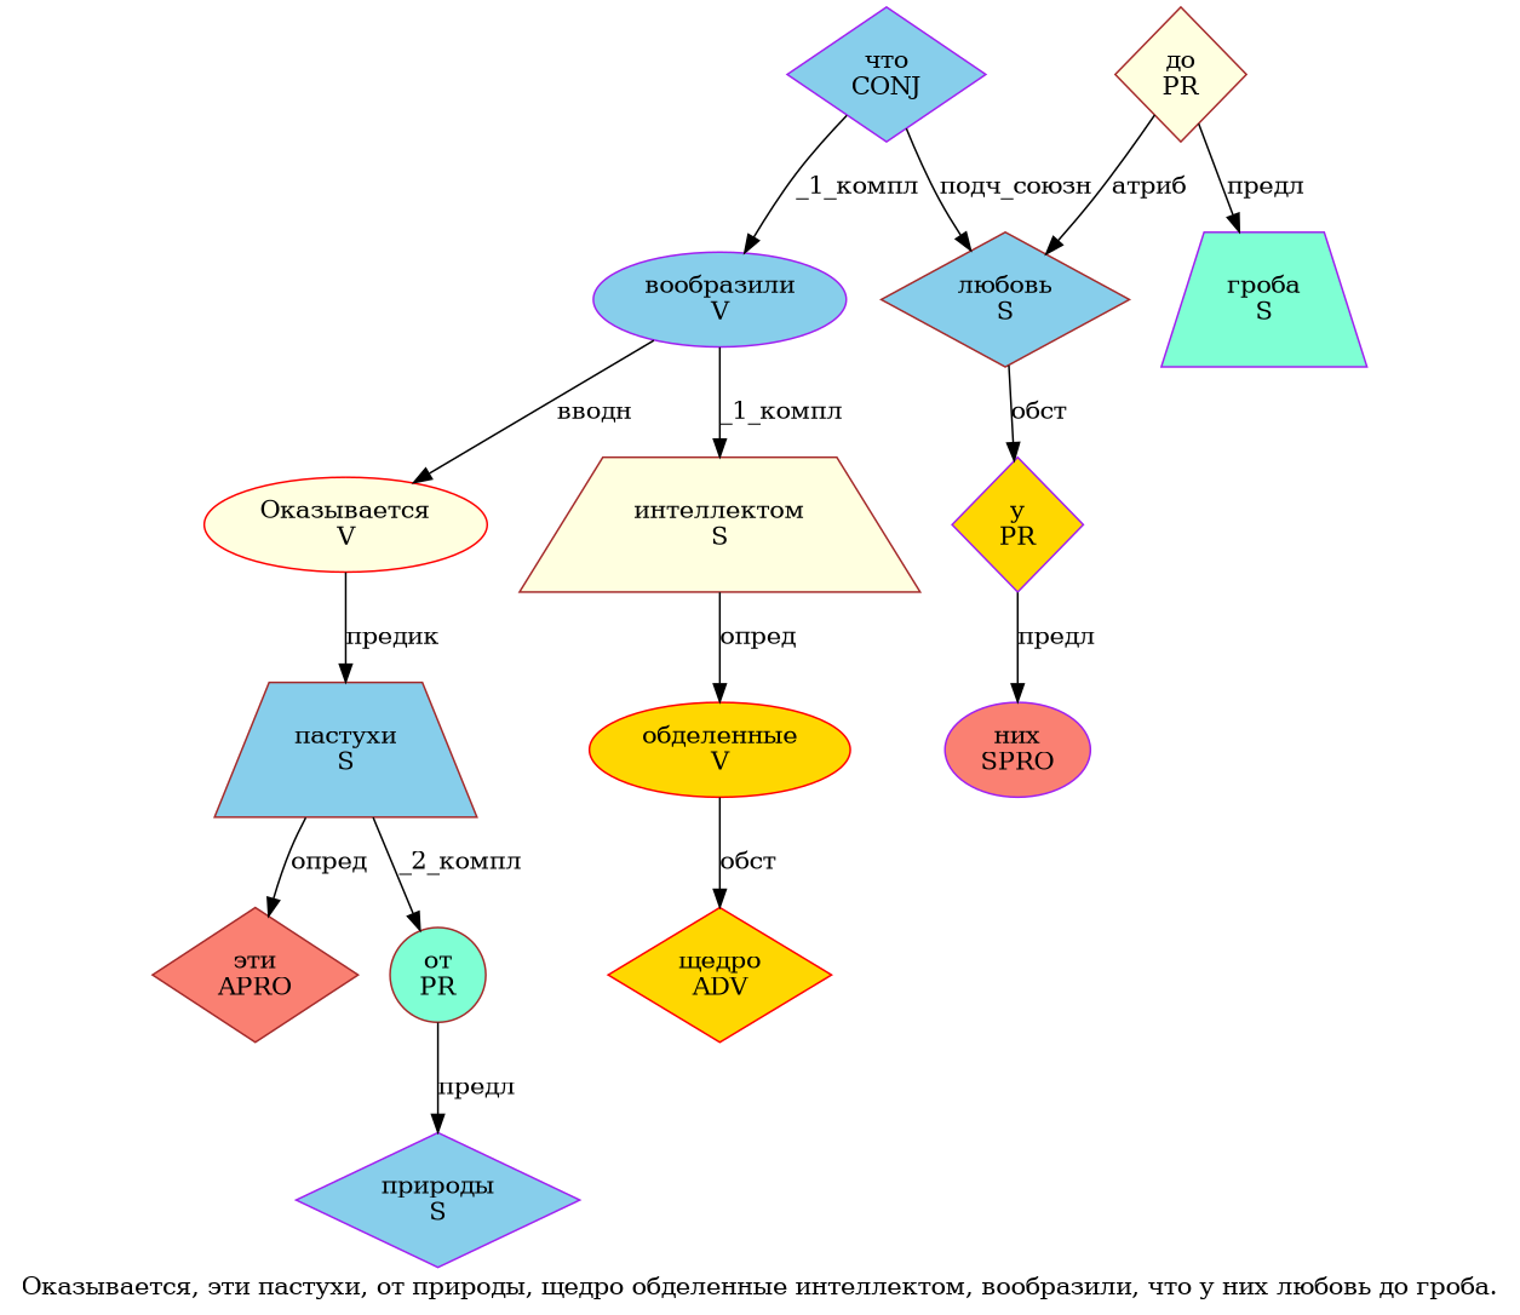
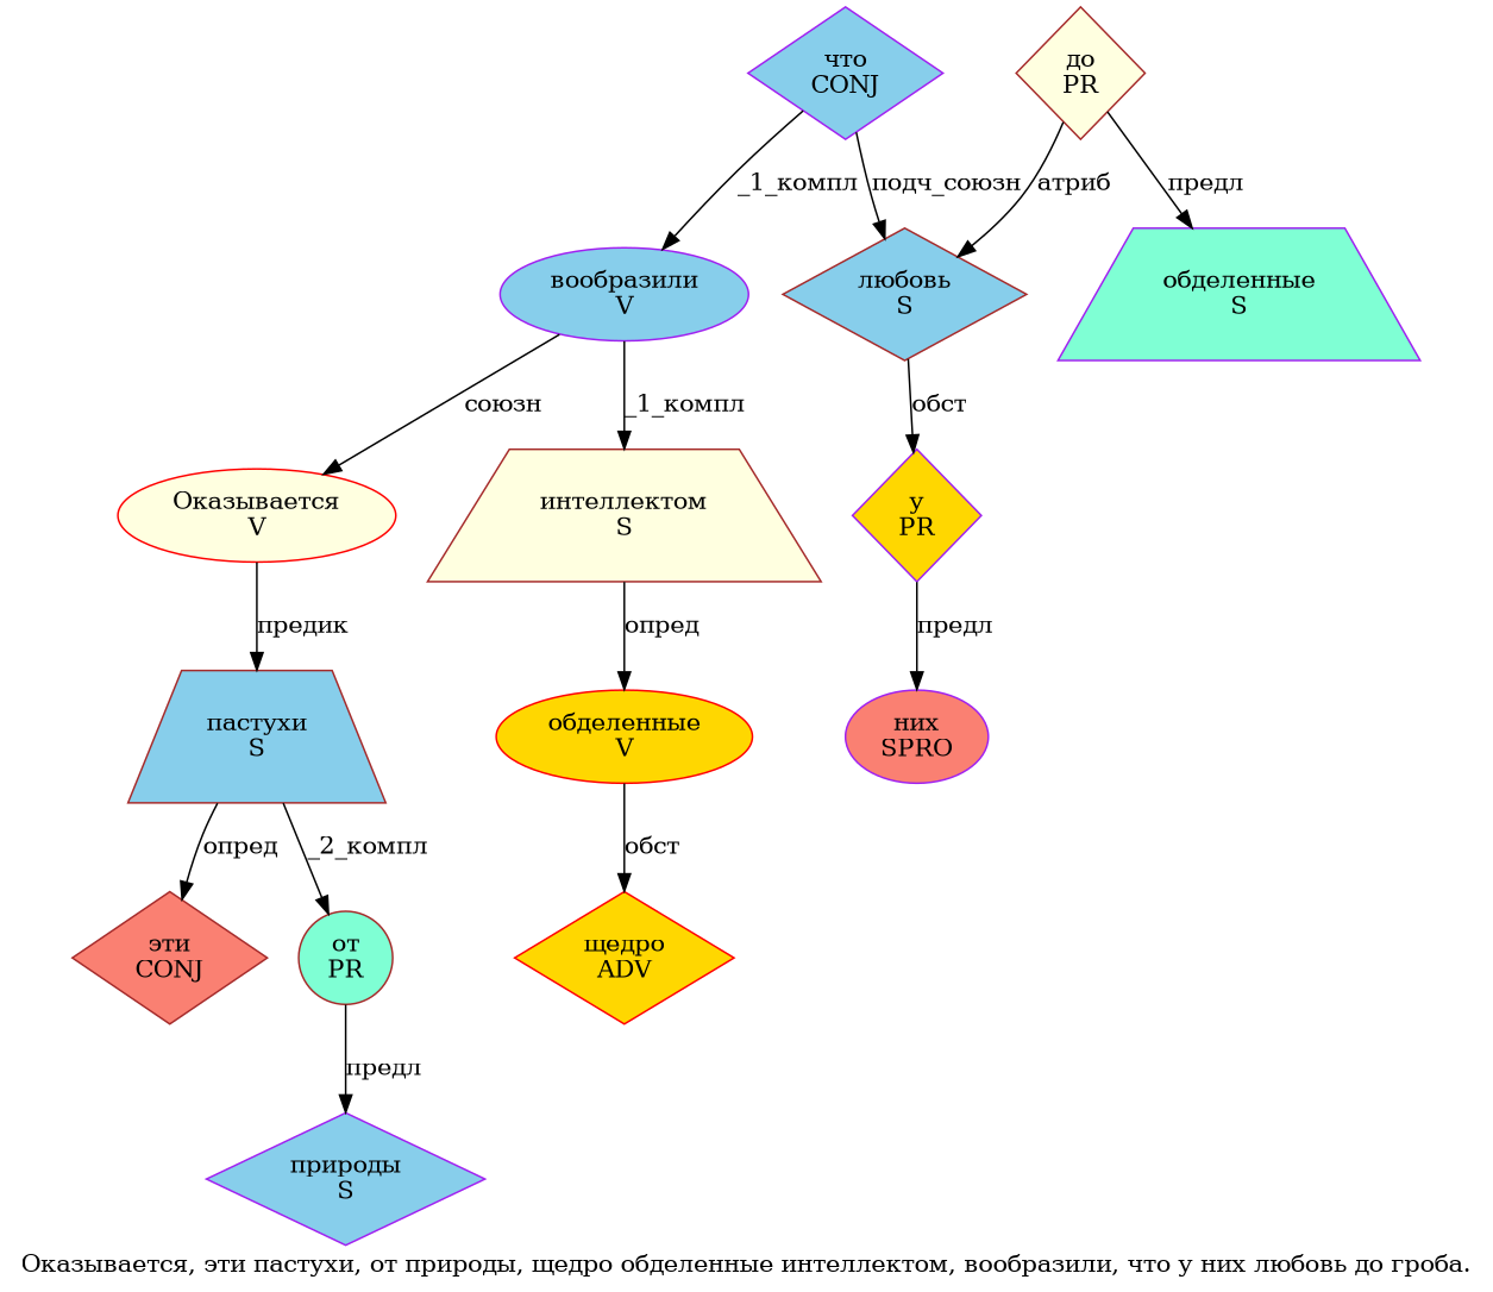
  digraph {
    label="Оказывается, эти пастухи, от природы, щедро обделенные интеллектом, вообразили, что у них любовь до гроба."
    node [color=brown fillcolor=skyblue penwidth=1 shape=diamond style=filled]
    n1 [color=red fillcolor=lightyellow label="Оказывается\nV" shape=ellipse]
    n2 [label="пастухи\nS" shape=trapezium]
-   n3 [fillcolor=salmon label="эти\nAPRO"]
+   n3 [fillcolor=salmon label="эти\nCONJ"]
    n4 [fillcolor=aquamarine label="от\nPR" shape=ellipse]
    n5 [color=purple label="природы\nS"]
    n6 [color=red fillcolor=gold label="щедро\nADV"]
    n7 [color=red fillcolor=gold label="обделенные\nV" shape=ellipse]
    n8 [fillcolor=lightyellow label="интеллектом\nS" shape=trapezium]
    n9 [color=purple label="вообразили\nV" shape=ellipse]
    n10 [color=purple label="что\nCONJ"]
    n11 [label="любовь\nS"]
    n12 [color=purple fillcolor=gold label="у\nPR"]
    n13 [color=purple fillcolor=salmon label="них\nSPRO" shape=ellipse]
    n14 [fillcolor=lightyellow label="до\nPR"]
-   n15 [color=purple fillcolor=aquamarine label="гроба\nS" shape=trapezium]
+   n15 [color=purple fillcolor=aquamarine label="обделенные\nS" shape=trapezium]
    n1 -> n2 [label="предик"]
    n2 -> n3 [label="опред"]
    n2 -> n4 [label="_2_компл"]
    n4 -> n5 [label="предл"]
    n7 -> n6 [label="обст"]
    n8 -> n7 [label="опред"]
-   n9 -> n1 [label="вводн"]
+   n9 -> n1 [label="союзн"]
    n9 -> n8 [label="_1_компл"]
    n10 -> n9 [label="_1_компл"]
    n10 -> n11 [label="подч_союзн"]
    n11 -> n12 [label="обст"]
    n12 -> n13 [label="предл"]
    n14 -> n11 [label="атриб"]
    n14 -> n15 [label="предл"]
  }
